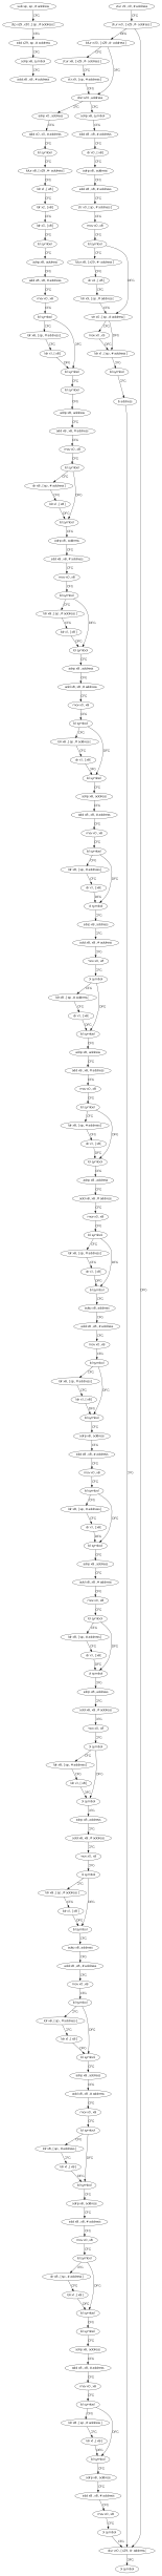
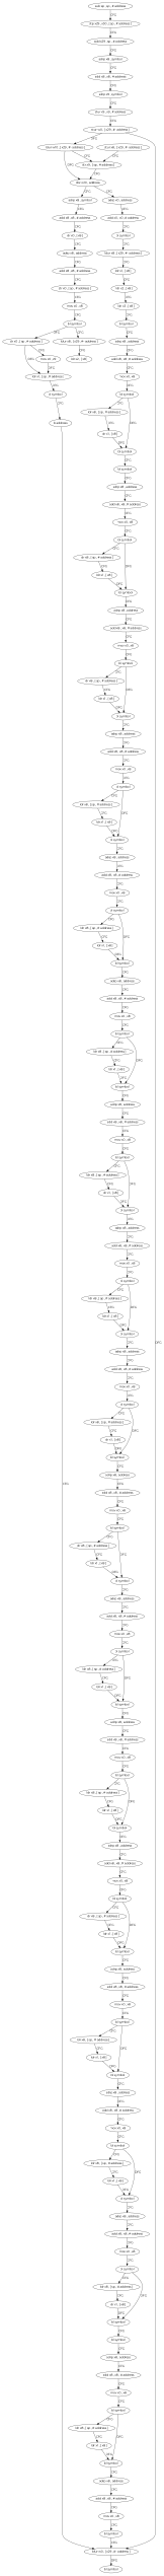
  digraph {
    fontname=Montserrat
    node [fontname=Montserrat]
    edge [fontname=Montserrat]
    n1 [label="sub sp , sp , # address"]
    n2 [label="stp x29 , x30 , [ sp , # address ]"]
    n3 [label="add x29 , sp , # address"]
    n4 [label="adrp x8 , symbol"]
    n5 [label="add x8 , x8 , # address"]
+   n6 [label="adrp x9 , symbol"]
    n7 [label="stur x9 , x9 , # address"]
    n8 [label="stur w0 , [ x29 , #- address ]"]
    n9 [label="ldur w10 , [ x29 , #- address ]"]
    n10 [label="ldur w0 , [ x29 , #- address ]"]
    n11 [label="stur x8 , [ x29 , #- address ]"]
    n12 [label="cbz w10 , address"]
    n13 [label="bl symbol"]
    n14 [label="str x9 , [ sp , # address ]"]
    n15 [label="adrp x0 , address"]
    n16 [label="adrp x8 , symbol"]
    n17 [label="add x0 , x0 , # address"]
    n18 [label="add x8 , x8 , # address"]
    n19 [label="bl symbol"]
    n20 [label="ldr x0 , [ x8 ]"]
    n21 [label="ldur x8 , [ x29 , #- address ]"]
    n22 [label="ldr x1 , [ x8 ]"]
    n23 [label="ldr x2 , [ x8 ]"]
    n24 [label="ldr x3 , [ x8 ]"]
    n25 [label="bl symbol"]
    n26 [label="adrp x8 , address"]
    n27 [label="add x8 , x8 , # address"]
    n28 [label="mov x0 , x8"]
    n29 [label="bl symbol"]
    n30 [label="ldr x8 , [ sp , # address ]"]
    n31 [label="bl symbol"]
    n32 [label="ldr x1 , [ x8 ]"]
    n33 [label="bl symbol"]
    n34 [label="adrp x8 , address"]
    n35 [label="add x8 , x8 , # address"]
    n36 [label="mov x0 , x8"]
    n37 [label="bl symbol"]
    n38 [label="ldr x8 , [ sp , # address ]"]
    n39 [label="bl symbol"]
    n40 [label="ldr x1 , [ x8 ]"]
    n41 [label="adrp x8 , address"]
    n42 [label="add x8 , x8 , # address"]
    n43 [label="mov x0 , x8"]
    n44 [label="bl symbol"]
    n45 [label="ldr x8 , [ sp , # address ]"]
    n46 [label="bl symbol"]
    n47 [label="ldr x1 , [ x8 ]"]
    n48 [label="adrp x8 , address"]
    n49 [label="add x8 , x8 , # address"]
    n50 [label="mov x0 , x8"]
    n51 [label="bl symbol"]
    n52 [label="ldr x8 , [ sp , # address ]"]
    n53 [label="bl symbol"]
    n54 [label="ldr x1 , [ x8 ]"]
    n55 [label="adrp x8 , address"]
    n56 [label="add x8 , x8 , # address"]
    n57 [label="mov x0 , x8"]
    n58 [label="bl symbol"]
    n59 [label="ldr x8 , [ sp , # address ]"]
    n60 [label="bl symbol"]
    n61 [label="ldr x1 , [ x8 ]"]
    n62 [label="adrp x8 , address"]
    n63 [label="add x8 , x8 , # address"]
    n64 [label="mov x0 , x8"]
    n65 [label="bl symbol"]
    n66 [label="ldr x8 , [ sp , # address ]"]
    n67 [label="bl symbol"]
    n68 [label="ldr x1 , [ x8 ]"]
    n69 [label="adrp x8 , address"]
    n70 [label="add x8 , x8 , # address"]
    n71 [label="mov x0 , x8"]
    n72 [label="bl symbol"]
    n73 [label="ldr x8 , [ sp , # address ]"]
    n74 [label="bl symbol"]
    n75 [label="ldr x1 , [ x8 ]"]
    n76 [label="adrp x8 , address"]
    n77 [label="add x8 , x8 , # address"]
    n78 [label="mov x0 , x8"]
    n79 [label="bl symbol"]
    n80 [label="ldr x8 , [ sp , # address ]"]
    n81 [label="bl symbol"]
    n82 [label="ldr x1 , [ x8 ]"]
    n83 [label="adrp x8 , address"]
    n84 [label="add x8 , x8 , # address"]
    n85 [label="mov x0 , x8"]
    n86 [label="bl symbol"]
    n87 [label="ldr x8 , [ sp , # address ]"]
    n88 [label="bl symbol"]
    n89 [label="ldr x1 , [ x8 ]"]
    n90 [label="adrp x8 , address"]
    n91 [label="add x8 , x8 , # address"]
    n92 [label="mov x0 , x8"]
    n93 [label="bl symbol"]
    n94 [label="ldr x8 , [ sp , # address ]"]
    n95 [label="bl symbol"]
    n96 [label="ldr x1 , [ x8 ]"]
    n97 [label="adrp x8 , address"]
    n98 [label="add x8 , x8 , # address"]
    n99 [label="mov x0 , x8"]
    n100 [label="bl symbol"]
    n101 [label="ldr x8 , [ sp , # address ]"]
    n102 [label="bl symbol"]
    n103 [label="ldr x1 , [ x8 ]"]
    n104 [label="adrp x8 , address"]
    n105 [label="add x8 , x8 , # address"]
    n106 [label="mov x0 , x8"]
    n107 [label="bl symbol"]
    n108 [label="ldr x8 , [ sp , # address ]"]
    n109 [label="bl symbol"]
    n110 [label="ldr x1 , [ x8 ]"]
    n111 [label="adrp x8 , address"]
    n112 [label="add x8 , x8 , # address"]
    n113 [label="mov x0 , x8"]
    n114 [label="bl symbol"]
    n115 [label="ldr x8 , [ sp , # address ]"]
    n116 [label="bl symbol"]
    n117 [label="ldr x1 , [ x8 ]"]
    n118 [label="adrp x8 , address"]
    n119 [label="add x8 , x8 , # address"]
    n120 [label="mov x0 , x8"]
    n121 [label="bl symbol"]
    n122 [label="ldr x8 , [ sp , # address ]"]
    n123 [label="bl symbol"]
    n124 [label="ldr x1 , [ x8 ]"]
    n125 [label="adrp x8 , address"]
    n126 [label="add x8 , x8 , # address"]
    n127 [label="mov x0 , x8"]
    n128 [label="bl symbol"]
    n129 [label="ldr x8 , [ sp , # address ]"]
    n130 [label="bl symbol"]
    n131 [label="ldr x1 , [ x8 ]"]
    n132 [label="adrp x8 , address"]
    n133 [label="add x8 , x8 , # address"]
    n134 [label="mov x0 , x8"]
    n135 [label="bl symbol"]
    n136 [label="ldr x8 , [ sp , # address ]"]
    n137 [label="bl symbol"]
    n138 [label="ldr x1 , [ x8 ]"]
    n139 [label="bl symbol"]
    n140 [label="adrp x8 , address"]
    n141 [label="add x8 , x8 , # address"]
    n142 [label="mov x0 , x8"]
    n143 [label="bl symbol"]
    n144 [label="ldr x8 , [ sp , # address ]"]
    n145 [label="bl symbol"]
    n146 [label="ldr x1 , [ x8 ]"]
    n147 [label="adrp x8 , address"]
    n148 [label="add x8 , x8 , # address"]
    n149 [label="mov x0 , x8"]
    n150 [label="bl symbol"]
    n151 [label="adrp x8 , address"]
    n152 [label="add x8 , x8 , # address"]
    n153 [label="str x0 , [ sp , # address ]"]
    n154 [label="mov x0 , x8"]
    n155 [label="bl symbol"]
    n156 [label="ldur x8 , [ x29 , #- address ]"]
    n157 [label="str x0 , [ sp , # address ]"]
    n158 [label="ldr x2 , [ x8 ]"]
    n159 [label="mov x0 , x9"]
    n160 [label="ldr x1 , [ sp , # address ]"]
-   n161 [label="ldr x9 , [ sp , # address ]"]
    n162 [label="bl symbol"]
    n163 [label="b address"]
    n1 -> n2 [label=CFG]
    n2 -> n3 [label=CFG]
    n3 -> n4 [label=CFG]
    n4 -> n5 [label=CFG]
+   n5 -> n6 [label=CFG]
+   n6 -> n7 [label=CFG]
    n7 -> n8 [label=CFG]
    n8 -> n9 [label=DFG]
    n8 -> n10 [label=DFG]
-   n9 -> n11 [label=CFG]
+   n9 -> n14 [label=CFG]
    n9 -> n12 [label=DFG]
    n10 -> n13 [label=DFG]
    n11 -> n14 [label=CFG]
    n12 -> n15 [label=CFG]
    n12 -> n16 [label=CFG]
    n14 -> n12 [label=CFG]
    n15 -> n17 [label=CFG]
    n16 -> n18 [label=CFG]
    n17 -> n19 [label=CFG]
    n18 -> n20 [label=CFG]
    n19 -> n21 [label=CFG]
    n20 -> n151 [label=CFG]
    n21 -> n22 [label=CFG]
    n22 -> n23 [label=CFG]
    n23 -> n24 [label=CFG]
    n24 -> n25 [label=CFG]
    n25 -> n26 [label=CFG]
    n26 -> n27 [label=CFG]
    n27 -> n28 [label=CFG]
    n28 -> n29 [label=CFG]
    n29 -> n30 [label=CFG]
    n29 -> n31 [label=DFG]
    n30 -> n32 [label=CFG]
    n31 -> n33 [label=CFG]
    n32 -> n31 [label=DFG]
    n33 -> n34 [label=CFG]
    n34 -> n35 [label=CFG]
    n35 -> n36 [label=CFG]
    n36 -> n37 [label=CFG]
    n37 -> n38 [label=CFG]
    n37 -> n39 [label=DFG]
    n38 -> n40 [label=CFG]
    n39 -> n41 [label=CFG]
    n40 -> n39 [label=DFG]
    n41 -> n42 [label=CFG]
    n42 -> n43 [label=CFG]
    n43 -> n44 [label=CFG]
    n44 -> n45 [label=CFG]
    n44 -> n46 [label=DFG]
    n45 -> n47 [label=CFG]
    n46 -> n48 [label=CFG]
    n47 -> n46 [label=DFG]
    n48 -> n49 [label=CFG]
    n49 -> n50 [label=CFG]
    n50 -> n51 [label=CFG]
    n51 -> n52 [label=CFG]
    n51 -> n53 [label=DFG]
    n52 -> n54 [label=CFG]
    n53 -> n55 [label=CFG]
    n54 -> n53 [label=DFG]
    n55 -> n56 [label=CFG]
    n56 -> n57 [label=CFG]
    n57 -> n58 [label=CFG]
    n58 -> n59 [label=CFG]
    n58 -> n60 [label=DFG]
    n59 -> n61 [label=CFG]
    n60 -> n62 [label=CFG]
    n61 -> n60 [label=DFG]
    n62 -> n63 [label=CFG]
    n63 -> n64 [label=CFG]
    n64 -> n65 [label=CFG]
    n65 -> n66 [label=CFG]
    n65 -> n67 [label=DFG]
    n66 -> n68 [label=CFG]
    n67 -> n69 [label=CFG]
    n68 -> n67 [label=DFG]
    n69 -> n70 [label=CFG]
    n70 -> n71 [label=CFG]
    n71 -> n72 [label=CFG]
    n72 -> n73 [label=CFG]
    n72 -> n74 [label=DFG]
    n73 -> n75 [label=CFG]
    n74 -> n76 [label=CFG]
    n75 -> n74 [label=DFG]
    n76 -> n77 [label=CFG]
    n77 -> n78 [label=CFG]
    n78 -> n79 [label=CFG]
    n79 -> n80 [label=CFG]
    n79 -> n81 [label=DFG]
    n80 -> n82 [label=CFG]
    n81 -> n83 [label=CFG]
    n82 -> n81 [label=DFG]
    n83 -> n84 [label=CFG]
    n84 -> n85 [label=CFG]
    n85 -> n86 [label=CFG]
    n86 -> n87 [label=CFG]
    n86 -> n88 [label=DFG]
    n87 -> n89 [label=CFG]
    n88 -> n90 [label=CFG]
    n89 -> n88 [label=DFG]
    n90 -> n91 [label=CFG]
    n91 -> n92 [label=CFG]
    n92 -> n93 [label=CFG]
    n93 -> n94 [label=CFG]
    n93 -> n95 [label=DFG]
    n94 -> n96 [label=CFG]
    n95 -> n97 [label=CFG]
    n96 -> n95 [label=DFG]
    n97 -> n98 [label=CFG]
    n98 -> n99 [label=CFG]
    n99 -> n100 [label=CFG]
    n100 -> n101 [label=CFG]
    n100 -> n102 [label=DFG]
    n101 -> n103 [label=CFG]
    n102 -> n104 [label=CFG]
    n103 -> n102 [label=DFG]
    n104 -> n105 [label=CFG]
    n105 -> n106 [label=CFG]
    n106 -> n107 [label=CFG]
    n107 -> n108 [label=CFG]
    n107 -> n109 [label=DFG]
    n108 -> n110 [label=CFG]
    n109 -> n111 [label=CFG]
    n110 -> n109 [label=DFG]
    n111 -> n112 [label=CFG]
    n112 -> n113 [label=CFG]
    n113 -> n114 [label=CFG]
    n114 -> n115 [label=CFG]
    n114 -> n116 [label=DFG]
    n115 -> n117 [label=CFG]
    n116 -> n118 [label=CFG]
    n117 -> n116 [label=DFG]
    n118 -> n119 [label=CFG]
    n119 -> n120 [label=CFG]
    n120 -> n121 [label=CFG]
    n121 -> n122 [label=CFG]
    n121 -> n123 [label=DFG]
    n122 -> n124 [label=CFG]
    n123 -> n125 [label=CFG]
    n124 -> n123 [label=DFG]
    n125 -> n126 [label=CFG]
    n126 -> n127 [label=CFG]
    n127 -> n128 [label=CFG]
    n128 -> n129 [label=CFG]
    n128 -> n130 [label=DFG]
    n129 -> n131 [label=CFG]
    n130 -> n132 [label=CFG]
    n131 -> n130 [label=DFG]
    n132 -> n133 [label=CFG]
    n133 -> n134 [label=CFG]
    n134 -> n135 [label=CFG]
    n135 -> n136 [label=CFG]
    n135 -> n137 [label=DFG]
    n136 -> n138 [label=CFG]
    n137 -> n139 [label=CFG]
    n138 -> n137 [label=DFG]
    n139 -> n140 [label=CFG]
    n140 -> n141 [label=CFG]
    n141 -> n142 [label=CFG]
    n142 -> n143 [label=CFG]
    n143 -> n144 [label=CFG]
    n143 -> n145 [label=DFG]
    n144 -> n146 [label=CFG]
    n145 -> n147 [label=CFG]
    n146 -> n145 [label=DFG]
    n147 -> n148 [label=CFG]
    n148 -> n149 [label=CFG]
    n149 -> n150 [label=CFG]
    n150 -> n10 [label=CFG]
    n151 -> n152 [label=CFG]
    n152 -> n153 [label=CFG]
    n153 -> n154 [label=CFG]
    n154 -> n155 [label=CFG]
    n155 -> n156 [label=CFG]
    n155 -> n157 [label=DFG]
    n156 -> n158 [label=CFG]
    n157 -> n159 [label=CFG]
    n157 -> n160 [label=DFG]
-   n158 -> n161 [label=CFG]
    n159 -> n160 [label=DFG]
    n160 -> n162 [label=CFG]
-   n161 -> n157 [label=CFG]
    n162 -> n163 [label=CFG]
    n163 -> n10 [label=CFG]
  }
